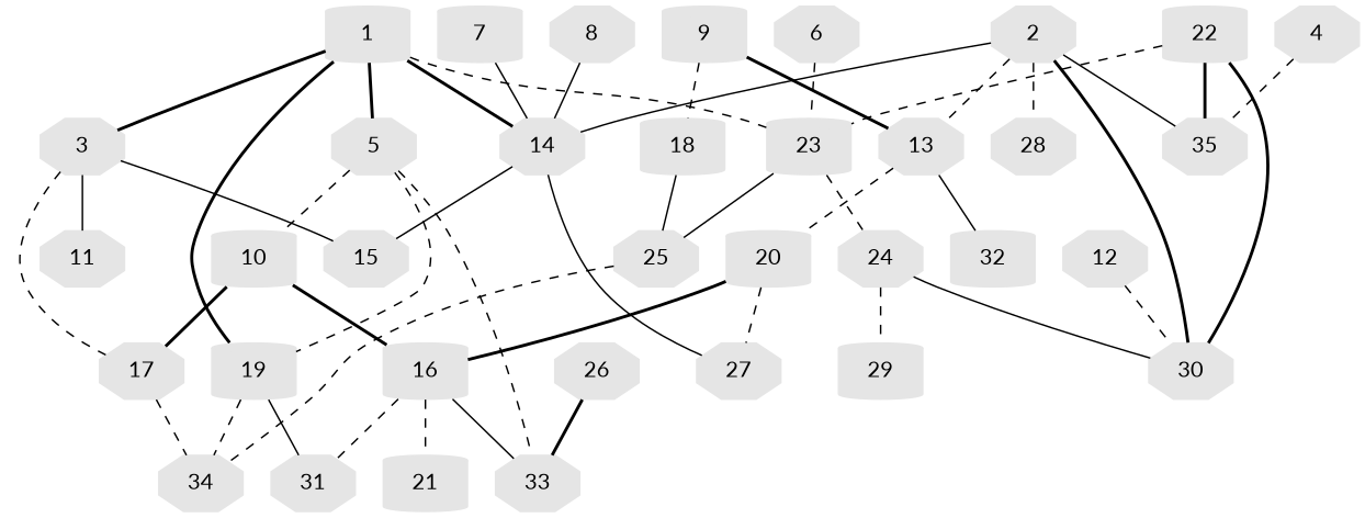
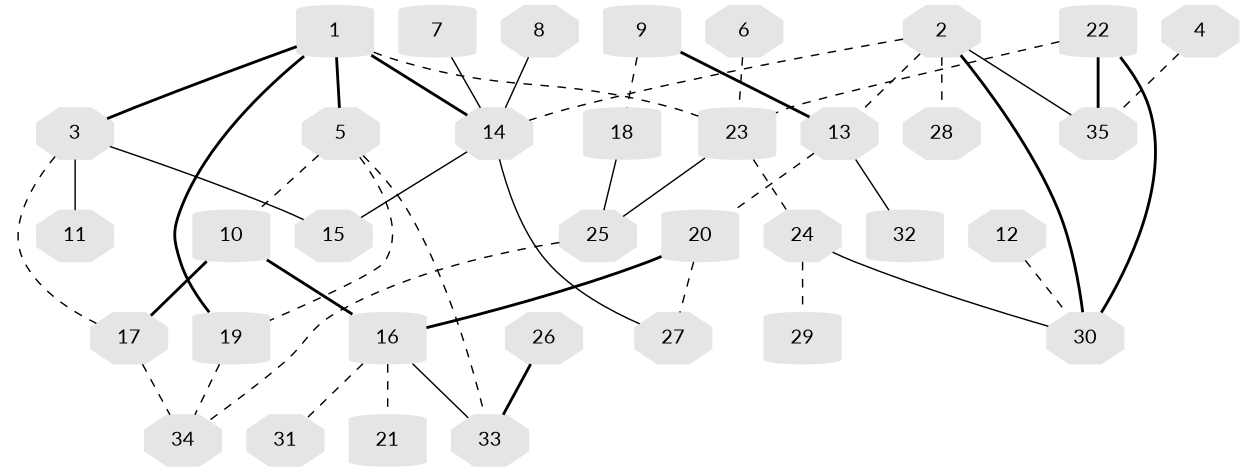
  graph {
    fontname=Lato
    node [color=gray90 fontname=Lato shape=octagon style=filled]
    edge [fontname=Lato style=dashed weight=1.0]
    1 [shape=cylinder]
    3
    5
    14
    19 [shape=cylinder]
    23 [shape=cylinder]
    11
    15
    17
    10 [shape=cylinder]
    33
    27
    31
    34
    25
    24
    2
    13
    28
    30
    35
    20 [shape=cylinder]
    32 [shape=cylinder]
    4
    16 [shape=cylinder]
    6
    7 [shape=cylinder]
    8
    9 [shape=cylinder]
    18 [shape=cylinder]
    21 [shape=cylinder]
    12
    22 [shape=cylinder]
    29 [shape=cylinder]
    26
    1 -- 3 [style=bold]
    1 -- 5 [style=bold]
    1 -- 14 [style=bold]
    1 -- 19 [style=bold]
    1 -- 23
    3 -- 11 [style=solid]
    3 -- 15 [style=solid]
    3 -- 17
    5 -- 19
    5 -- 10
    5 -- 33
    14 -- 15 [style=solid]
    14 -- 27 [style=solid]
-   19 -- 31 [style=solid]
    19 -- 34
    23 -- 25 [style=solid]
    23 -- 24
    17 -- 34
    10 -- 17 [style=bold]
    10 -- 16 [style=bold]
    25 -- 34
    24 -- 30 [style=solid]
    24 -- 29
-   2 -- 14 [style=solid]
+   2 -- 14
    2 -- 13
    2 -- 28
    2 -- 30 [style=bold]
    2 -- 35 [style=solid]
    13 -- 20
    13 -- 32 [style=solid]
    20 -- 27
    20 -- 16 [style=bold]
    4 -- 35
    16 -- 33 [style=solid]
    16 -- 31
    16 -- 21
    6 -- 23
    7 -- 14 [style=solid]
    8 -- 14 [style=solid]
    9 -- 13 [style=bold]
    9 -- 18
    18 -- 25 [style=solid]
    12 -- 30
    22 -- 23
    22 -- 30 [style=bold weight=2.0]
    22 -- 35 [style=bold]
    26 -- 33 [style=bold]
  }
